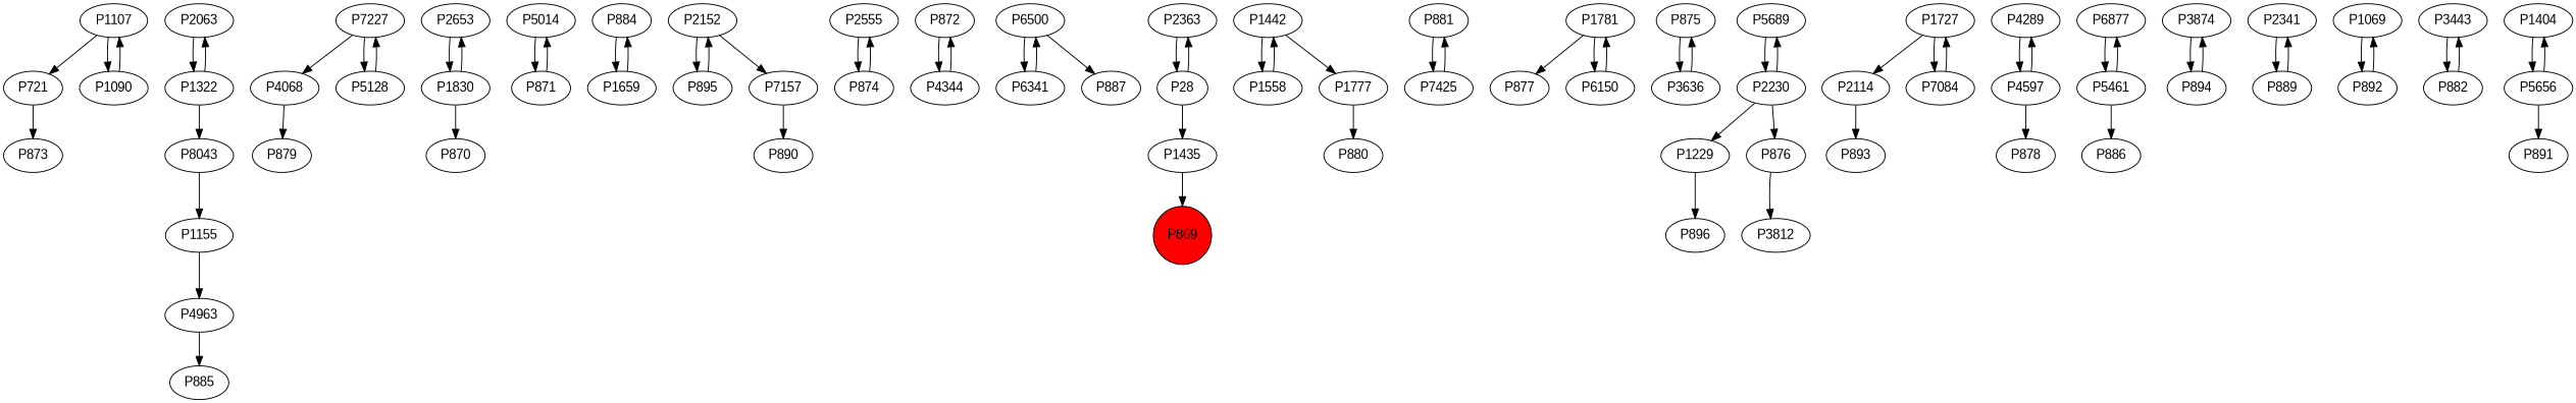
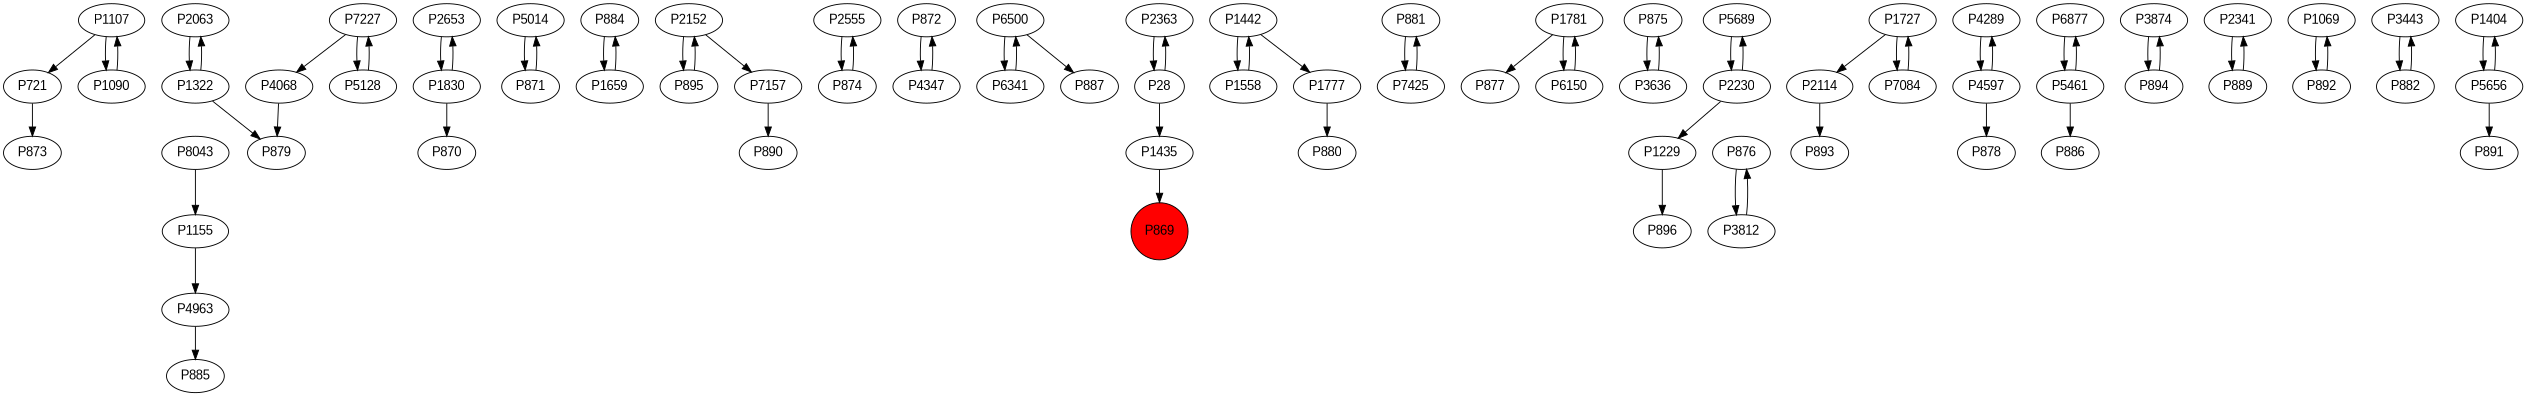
  digraph {
    fontname="Liberation Sans"
    node [fontname="Liberation Sans"]
    edge [fontname="Liberation Sans"]
    P1107
    P721
    P1090
    P873
    P2063
    P1322
    P8043
    P1155
    P7227
    P4068
    P5128
    P879
    P2653
    P1830
    P870
    P5014
    P871
    P884
    P1659
    P2152
    P895
    P7157
    P890
    P2555
    P874
    P4963
    P885
    P872
-   P4347 [label=P4344]
+   P4347
    n30 [label=P6500]
    P6341
    P887
    P2363
    P28
    P1435
    P869 [fillcolor=red shape=circle style=filled]
    P1442
    P1558
    P1777
    P880
    P881
    P7425
    P1781
    P877
    P6150
    P875
    P3636
    P5689
    P2230
    P1229
    P896
    P3812
    P876
    P1727
    P2114
    P7084
    P893
    P4289
    P4597
    P878
    P6877
    P5461
    P886
    P3874
    P894
    P2341
    P889
    P1069
    P892
    P3443
    P882
    P1404
    P5656
    P891
    P1107 -> P721
    P1107 -> P1090
    P721 -> P873
    P1090 -> P1107
    P2063 -> P1322
    P1322 -> P2063
-   P1322 -> P8043
+   P1322 -> P879
    P8043 -> P1155
    P1155 -> P4963
    P7227 -> P4068
    P7227 -> P5128
    P4068 -> P879
    P5128 -> P7227
    P2653 -> P1830
    P1830 -> P2653
    P1830 -> P870
    P5014 -> P871
    P871 -> P5014
    P884 -> P1659
    P1659 -> P884
    P2152 -> P895
    P2152 -> P7157
    P895 -> P2152
    P7157 -> P890
    P2555 -> P874
    P874 -> P2555
    P4963 -> P885
    P872 -> P4347
    P4347 -> P872
    n30 -> P6341
    n30 -> P887
    P6341 -> n30
    P2363 -> P28
    P28 -> P2363
    P28 -> P1435
    P1435 -> P869
    P1442 -> P1558
    P1442 -> P1777
    P1558 -> P1442
    P1777 -> P880
    P881 -> P7425
    P7425 -> P881
    P1781 -> P877
    P1781 -> P6150
    P6150 -> P1781
    P875 -> P3636
    P3636 -> P875
    P5689 -> P2230
    P2230 -> P5689
    P2230 -> P1229
    P1229 -> P896
-   P2230 -> P876
+   P3812 -> P876
    P876 -> P3812
    P1727 -> P2114
    P1727 -> P7084
    P2114 -> P893
    P7084 -> P1727
    P4289 -> P4597
    P4597 -> P4289
    P4597 -> P878
    P6877 -> P5461
    P5461 -> P6877
    P5461 -> P886
    P3874 -> P894
    P894 -> P3874
    P2341 -> P889
    P889 -> P2341
    P1069 -> P892
    P892 -> P1069
    P3443 -> P882
    P882 -> P3443
    P1404 -> P5656
    P5656 -> P1404
    P5656 -> P891
  }
